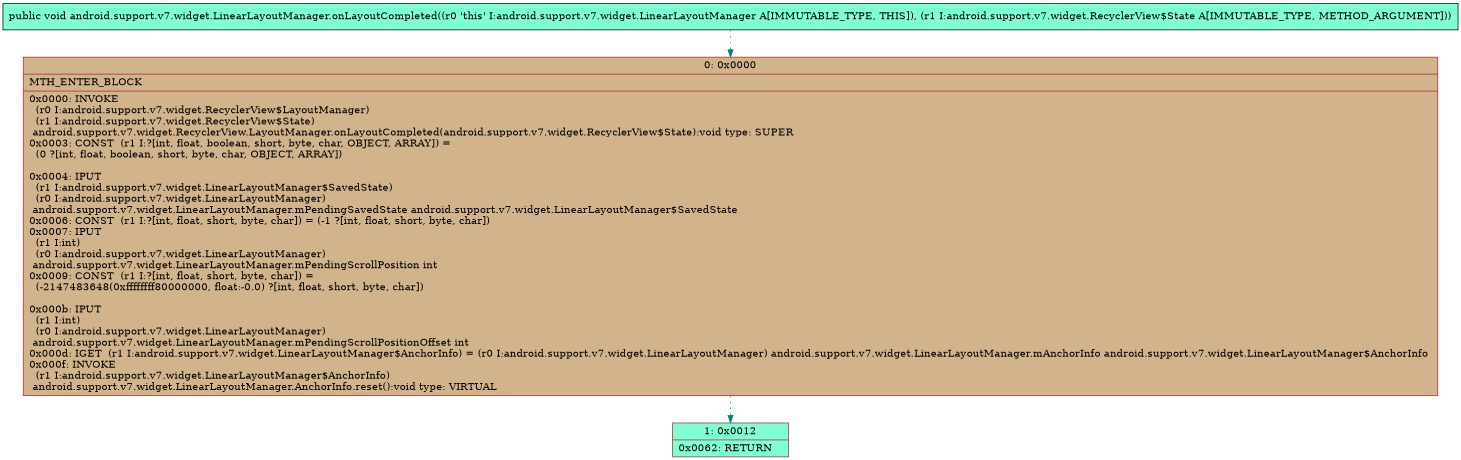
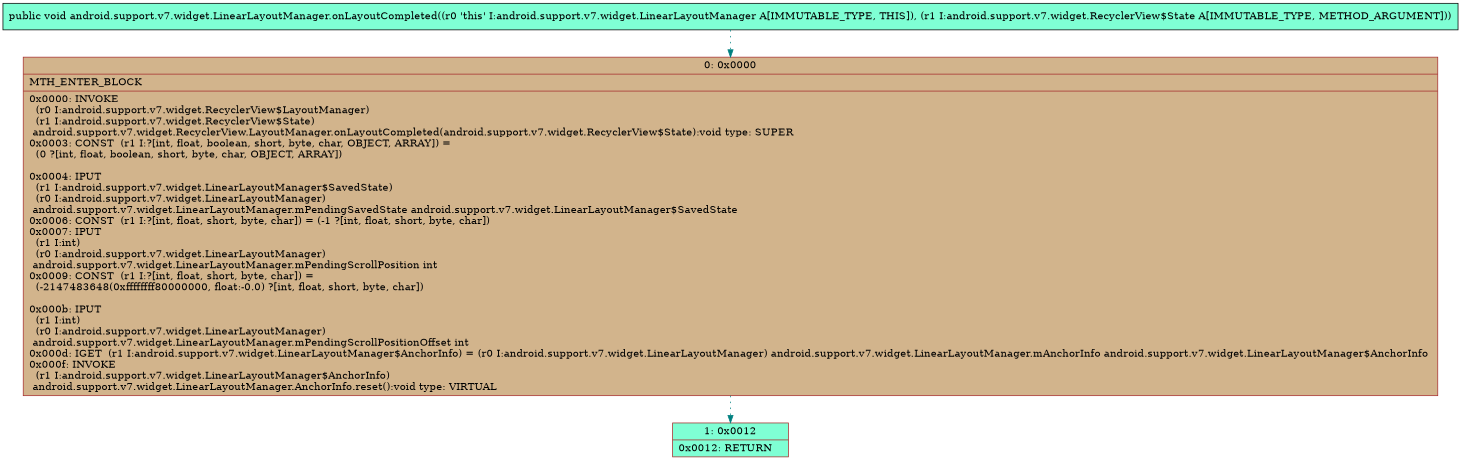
  digraph {
    node [shape=record style=filled fillcolor=aquamarine color=brown]
    edge [color=teal style=dotted]
    n1 [label="{0\:\ 0x0000|MTH_ENTER_BLOCK\l|0x0000: INVOKE  \l  (r0 I:android.support.v7.widget.RecyclerView$LayoutManager)\l  (r1 I:android.support.v7.widget.RecyclerView$State)\l android.support.v7.widget.RecyclerView.LayoutManager.onLayoutCompleted(android.support.v7.widget.RecyclerView$State):void type: SUPER \l0x0003: CONST  (r1 I:?[int, float, boolean, short, byte, char, OBJECT, ARRAY]) = \l  (0 ?[int, float, boolean, short, byte, char, OBJECT, ARRAY])\l \l0x0004: IPUT  \l  (r1 I:android.support.v7.widget.LinearLayoutManager$SavedState)\l  (r0 I:android.support.v7.widget.LinearLayoutManager)\l android.support.v7.widget.LinearLayoutManager.mPendingSavedState android.support.v7.widget.LinearLayoutManager$SavedState \l0x0006: CONST  (r1 I:?[int, float, short, byte, char]) = (\-1 ?[int, float, short, byte, char]) \l0x0007: IPUT  \l  (r1 I:int)\l  (r0 I:android.support.v7.widget.LinearLayoutManager)\l android.support.v7.widget.LinearLayoutManager.mPendingScrollPosition int \l0x0009: CONST  (r1 I:?[int, float, short, byte, char]) = \l  (\-2147483648(0xffffffff80000000, float:\-0.0) ?[int, float, short, byte, char])\l \l0x000b: IPUT  \l  (r1 I:int)\l  (r0 I:android.support.v7.widget.LinearLayoutManager)\l android.support.v7.widget.LinearLayoutManager.mPendingScrollPositionOffset int \l0x000d: IGET  (r1 I:android.support.v7.widget.LinearLayoutManager$AnchorInfo) = (r0 I:android.support.v7.widget.LinearLayoutManager) android.support.v7.widget.LinearLayoutManager.mAnchorInfo android.support.v7.widget.LinearLayoutManager$AnchorInfo \l0x000f: INVOKE  \l  (r1 I:android.support.v7.widget.LinearLayoutManager$AnchorInfo)\l android.support.v7.widget.LinearLayoutManager.AnchorInfo.reset():void type: VIRTUAL \l}" fillcolor=tan]
-   n2 [label="{1\:\ 0x0012|0x0062: RETURN   \l}"]
+   n2 [label="{1\:\ 0x0012|0x0012: RETURN   \l}"]
    n3 [label="{public void android.support.v7.widget.LinearLayoutManager.onLayoutCompleted((r0 'this' I:android.support.v7.widget.LinearLayoutManager A[IMMUTABLE_TYPE, THIS]), (r1 I:android.support.v7.widget.RecyclerView$State A[IMMUTABLE_TYPE, METHOD_ARGUMENT])) }" color=black]
    n1 -> n2
    n3 -> n1
  }
